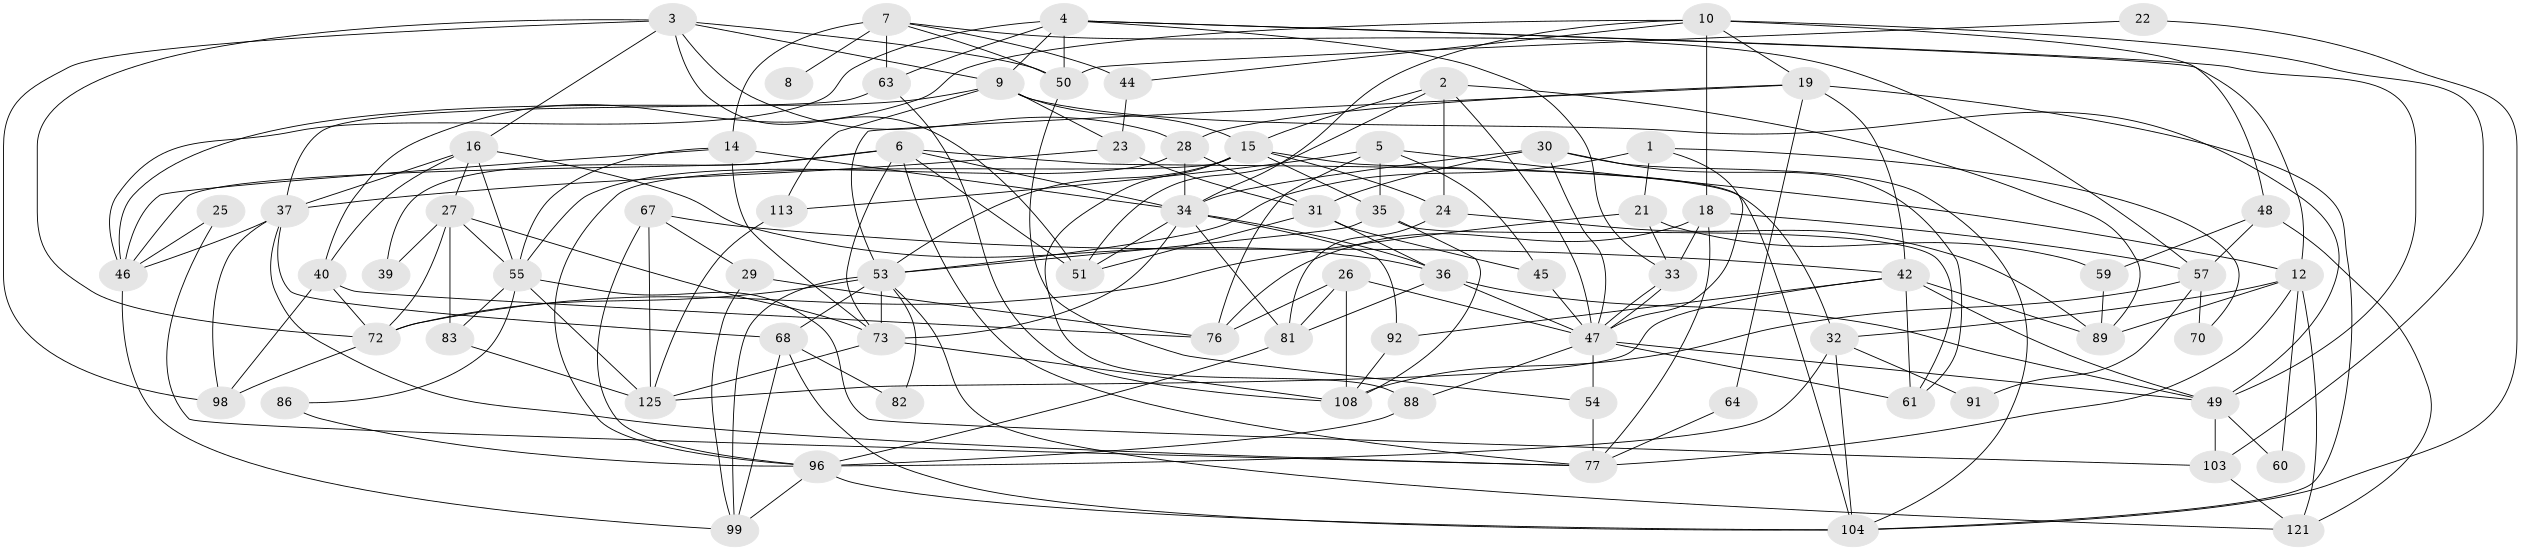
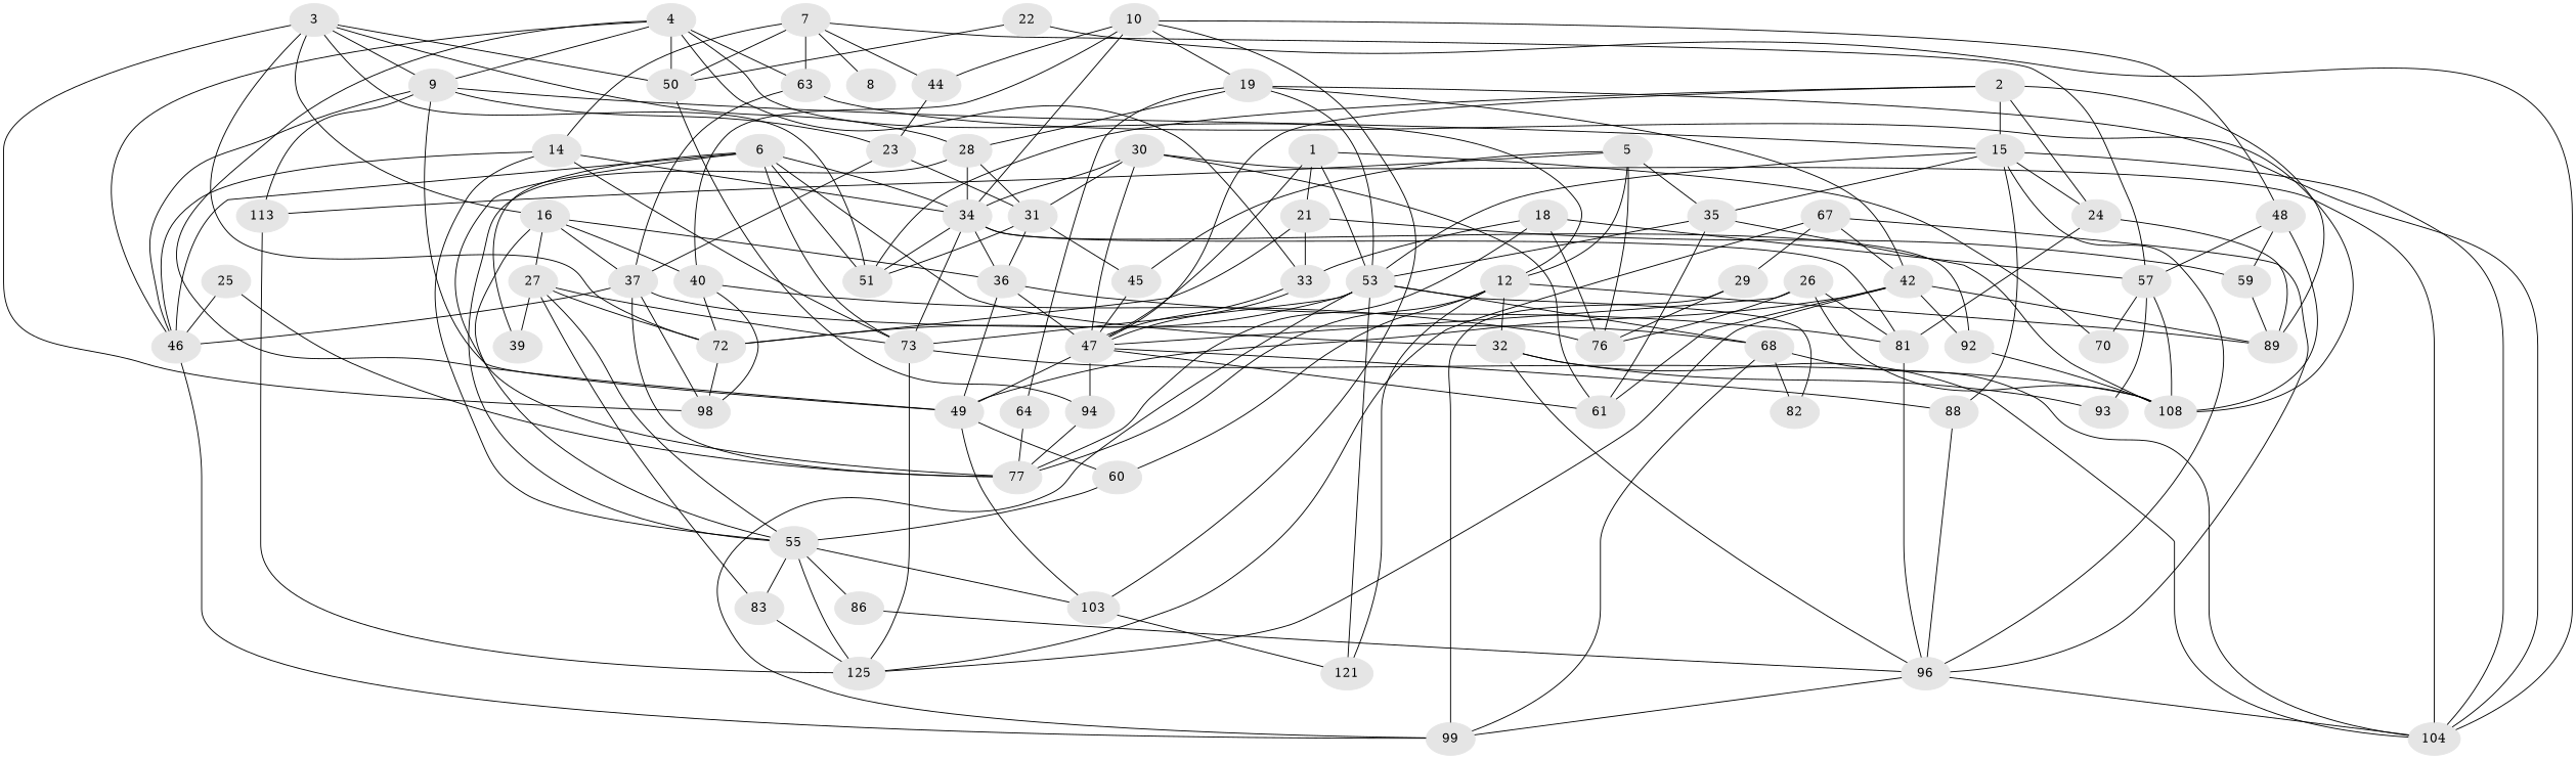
  graph {
    node [color=gray90 style=filled]
    1
    21
    47 [super="+79"]
    53 [super="+105"]
    70
    72 [super="+106"]
    33 [super="+74"]
    59
    49 [super="+90"]
    88
    61 [super="+123"]
-   54
+   54 [label=94]
    73 [super="+115"]
    121
    99
    n16 [label=68 super="+84"]
    82
    15 [super="+56"]
    24 [super="+58"]
    35 [super="+85"]
    96 [super="+109"]
    104 [super="+110"]
    2
    51 [super="+71"]
    89 [super="+119"]
    81
    3 [super="+68"]
    9 [super="+122"]
    16 [super="+62"]
    28 [super="+107"]
    50 [super="+97"]
    98
    46 [super="+52"]
    113
    23
    40 [super="+67"]
    37 [super="+95"]
    n38 [label=55 super="+114"]
    27 [super="+80"]
    36 [super="+91"]
    34 [super="+66"]
    31 [super="+55"]
    4 [super="+20"]
    12 [super="+41"]
    63 [super="+94"]
    32
    77 [super="+112"]
    60
    103
    108 [super="+111"]
    5 [super="+118"]
    45
    76 [super="+87"]
    125
    6 [super="+100"]
    39
-   93 [label=91]
+   93
    92
    7 [super="+117"]
    8
    14 [super="+43"]
    44
    57 [super="+124"]
    10 [super="+69"]
    18
    19 [super="+38"]
    48 [super="+101"]
    42 [super="+120"]
    64
    83
    86
    n72 [label=67 super="+116"]
    29
    22
    25
    26 [super="+75"]
    30 [super="+102"]
    1 -- 21
    1 -- 47
    1 -- 53
    1 -- 70
    21 -- 72
    21 -- 33
    21 -- 59
    47 -- 49
    47 -- 88
    47 -- 61
    47 -- 54 [weight=2]
    53 -- 72
    53 -- 73
    53 -- 121
    53 -- 99
    53 -- n16
    53 -- 82
    72 -- 98
    33 -- 47
    33 -- 47
    59 -- 89
    49 -- 60
    49 -- 103
    88 -- 96
    54 -- 77
    73 -- 108
    73 -- 125
    n16 -- 99
    n16 -- 82
    n16 -- 104
    15 -- 53
    15 -- 88
    15 -- 24
    15 -- 35
    15 -- 96
    15 -- 104
    24 -- 89
    24 -- 81
    35 -- 53 [weight=2]
    35 -- 61
    35 -- 108
    96 -- 99
    96 -- 104
    2 -- 47
    2 -- 15
    2 -- 24
    2 -- 51
    2 -- 89
    81 -- 96
    3 -- 72
    3 -- 51
    3 -- 9
    3 -- 16
    3 -- 28
    3 -- 50
    3 -- 98
    9 -- 49
    9 -- 15
    9 -- 46
    9 -- 113
    9 -- 23
    16 -- 40
    16 -- 37
    16 -- n38
    16 -- 27
    16 -- 36
    28 -- n38
    28 -- 34
    28 -- 31
    50 -- 54
    46 -- 99
    113 -- 125
    23 -- 37
    23 -- 31
    40 -- 72
    40 -- 98
    40 -- 76
    37 -- n16
    37 -- 98
    37 -- 46
    37 -- 77
    n38 -- 103
    n38 -- 125
    n38 -- 83
    n38 -- 86
    27 -- 72
    27 -- 73
    27 -- n38
    27 -- 39
    27 -- 83
    36 -- 47
    36 -- 49
    36 -- 81
    34 -- 73
    34 -- 51
    34 -- 81 [weight=2]
    34 -- 36
    34 -- 92
    31 -- 51
    31 -- 36
    31 -- 45
    4 -- 33
    4 -- 49
    4 -- 9
    4 -- 50
    4 -- 46
    4 -- 12
    4 -- 63
    12 -- 121
    12 -- 89
    12 -- 32
    12 -- 77
    12 -- 60
    63 -- 37
    63 -- 108
    32 -- 96
    32 -- 104
    32 -- 93
+   60 -- n38
    103 -- 121
    5 -- 35
    5 -- 113
    5 -- 12
    5 -- 45
    5 -- 76
    45 -- 47
    6 -- 73
    6 -- 51
    6 -- 46
    6 -- 34
    6 -- 32
    6 -- 77
    6 -- 39
    92 -- 108
    7 -- 50
    7 -- 63
    7 -- 8
    7 -- 14 [weight=2]
    7 -- 44
    7 -- 57
    14 -- 73
    14 -- 46
    14 -- n38
    14 -- 34
    44 -- 23
    57 -- 70
    57 -- 108
    57 -- 93
    10 -- 40
    10 -- 34
    10 -- 103
    10 -- 44
-   10 -- 18
    10 -- 19
    10 -- 48
    18 -- 33
    18 -- 77
    18 -- 76
    18 -- 57
    19 -- 53
    19 -- 104
    19 -- 28
    19 -- 42
    19 -- 64
    48 -- 59
-   48 -- 121
+   48 -- 108
    48 -- 57
    42 -- 49
    42 -- 61
    42 -- 89
    42 -- 125
    42 -- 92
    64 -- 77
    83 -- 125
    86 -- 96
    n72 -- 96
    n72 -- 125
    n72 -- 42
    n72 -- 29
    29 -- 99
    29 -- 76
    22 -- 104
    22 -- 50
    25 -- 46
    25 -- 77
    26 -- 47
    26 -- 81
    26 -- 108
    26 -- 76 [weight=2]
    30 -- 47
    30 -- 61
    30 -- 104
    30 -- 34
    30 -- 31
  }
